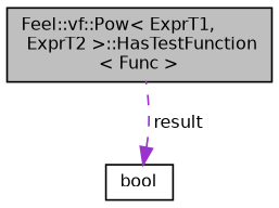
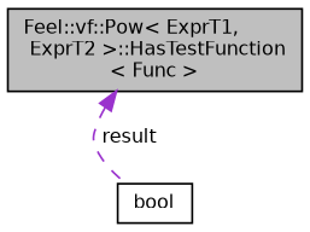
  digraph {
    node [color=black fontname=Helvetica fontsize=10 shape=record style=filled]
    n1 [fillcolor=grey75 fontcolor=black height=0.2 label="Feel::vf::Pow\< ExprT1,\l ExprT2 \>::HasTestFunction\l\< Func \>" width=0.4]
    n2 [fillcolor=white height=0.2 label=bool width=0.4]
-   n2 -> n1 [color=darkorchid3 dir=back fontname=Helvetica fontsize=10 label=" result" labelfontname=Helvetica labelfontsize=10 style=dashed]
+   n1 -> n2 [color=darkorchid3 dir=back fontname=Helvetica fontsize=10 label=" result" labelfontname=Helvetica labelfontsize=10 style=dashed]
  }
